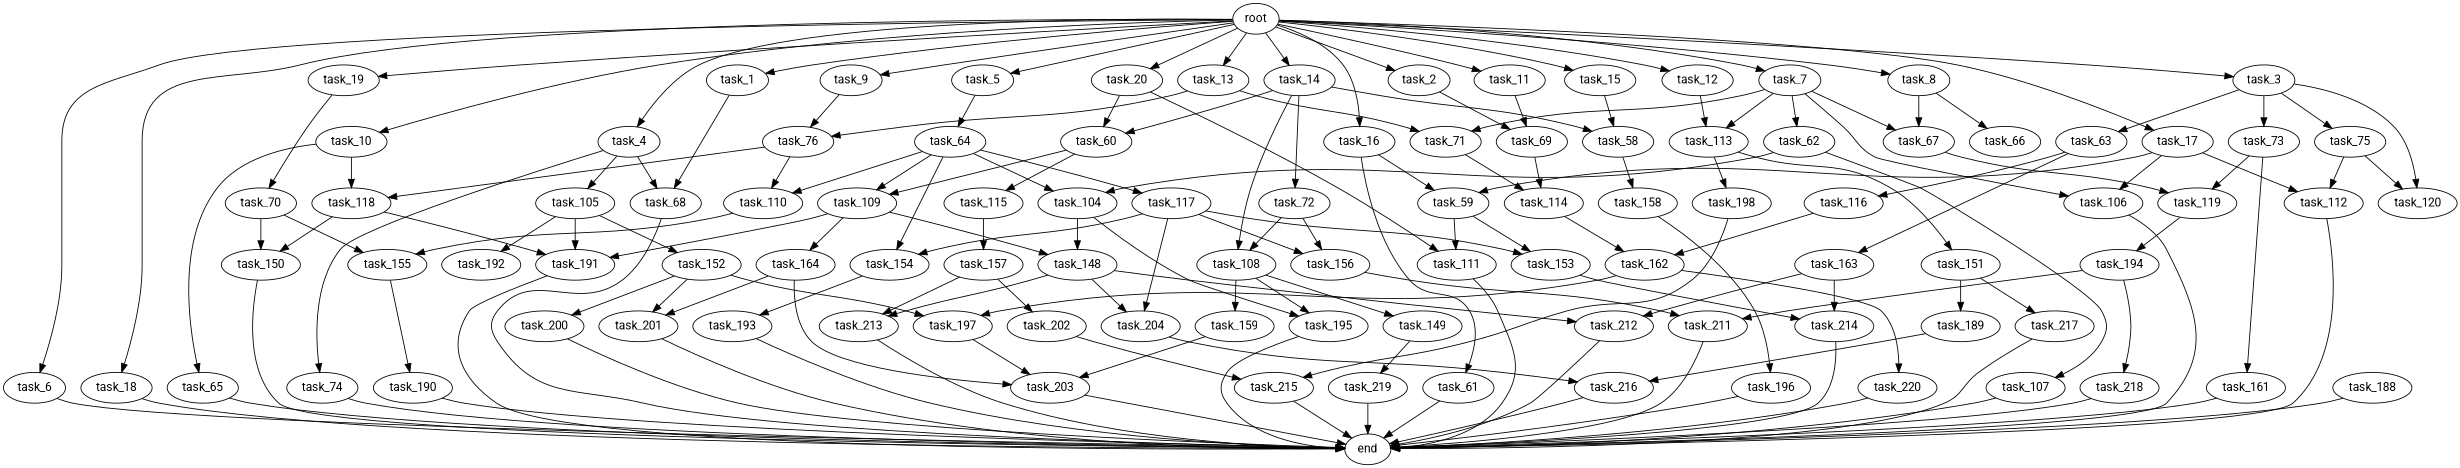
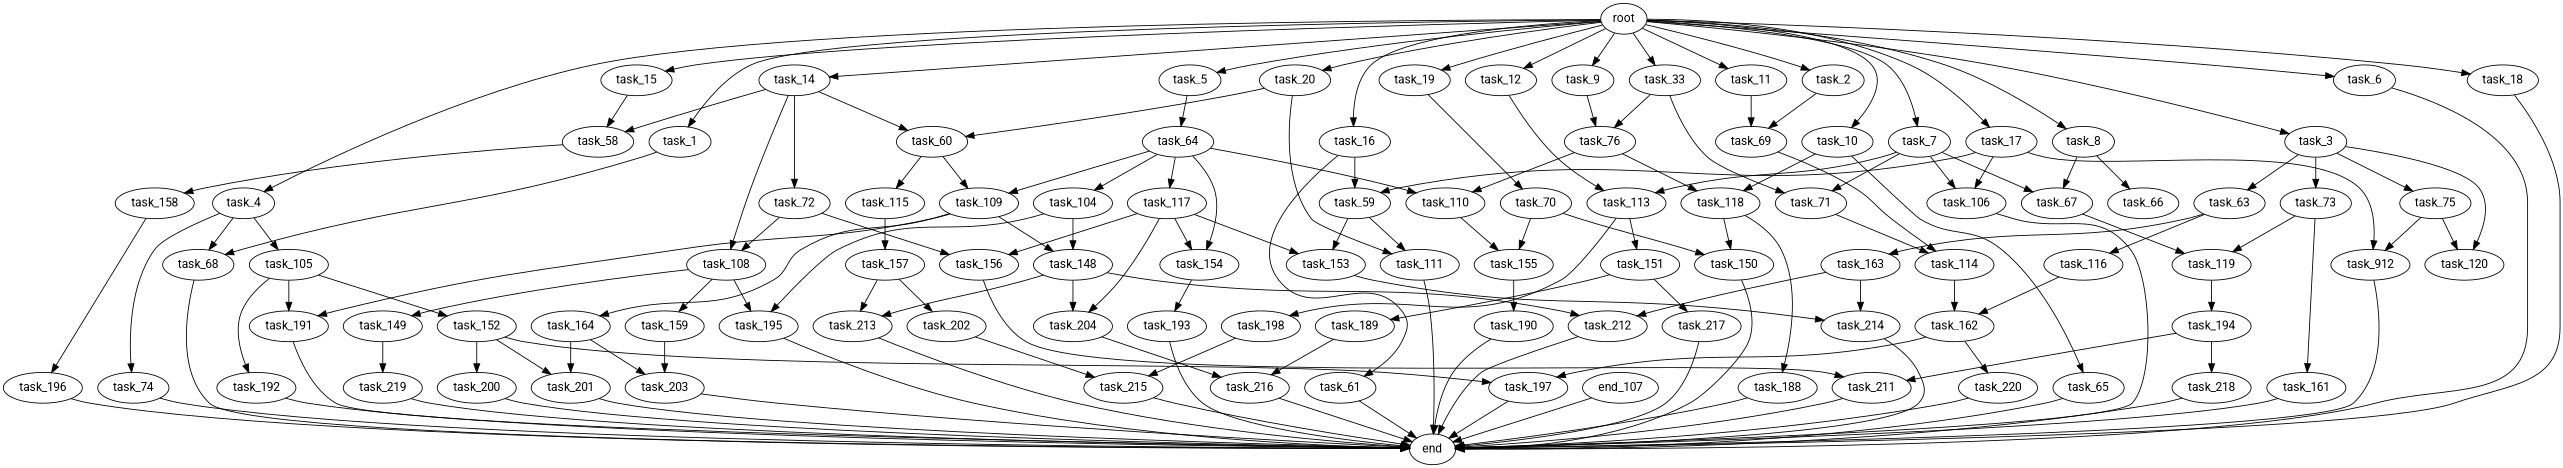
  digraph {
    fontname=Roboto
    node [fontname=Roboto]
    edge [fontname=Roboto]
    task_149
    task_219
    end
    task_192
    task_16
    task_59
    task_61
    task_111
    task_153
    task_150
    task_212
    task_115
    task_157
    task_213
    task_202
    task_158
    task_196
    task_19
    task_70
    task_155
    task_190
    task_119
    task_194
    task_211
    task_218
-   task_13
+   task_13 [label=task_33]
    task_76
    task_71
    task_118
    task_110
    task_114
    task_11
    task_69
    task_20
    task_60
    task_109
    task_113
    task_151
    task_198
    task_217
    task_189
    task_215
    task_68
    task_58
    task_117
    task_156
    task_154
    task_204
    task_214
    task_193
    task_216
    task_162
    task_220
    task_197
-   task_62
    task_104
-   task_107
+   task_107 [label=end_107]
    task_148
    task_195
    task_8
    task_66
    task_67
    task_6
    task_2
    task_72
    task_108
    task_159
    task_200
    task_63
    task_163
    task_116
    root
    task_7
    task_18
    task_4
    task_10
    task_12
    task_14
    task_1
    task_15
    task_3
    task_9
    task_5
    task_17
    task_106
    task_74
    task_105
    task_65
    task_73
    task_75
    task_120
    task_64
-   task_112
+   task_112 [label=task_912]
    task_152
    task_201
    task_188
    task_203
    task_191
    task_161
    task_164
    task_149 -> task_219
    task_219 -> end
+   task_192 -> end
    task_16 -> task_59
    task_16 -> task_61
    task_59 -> task_111
    task_59 -> task_153
    task_61 -> end
    task_111 -> end
    task_153 -> task_214
    task_150 -> end
    task_212 -> end
    task_115 -> task_157
    task_157 -> task_213
    task_157 -> task_202
    task_213 -> end
    task_202 -> task_215
    task_158 -> task_196
    task_196 -> end
    task_19 -> task_70
    task_70 -> task_150
    task_70 -> task_155
    task_155 -> task_190
    task_190 -> end
    task_119 -> task_194
    task_194 -> task_211
    task_194 -> task_218
    task_211 -> end
    task_218 -> end
    task_13 -> task_76
    task_13 -> task_71
    task_76 -> task_118
    task_76 -> task_110
    task_71 -> task_114
    task_118 -> task_150
-   task_118 -> task_191
+   task_118 -> task_188
    task_110 -> task_155
    task_114 -> task_162
    task_11 -> task_69
    task_69 -> task_114
    task_20 -> task_111
    task_20 -> task_60
    task_60 -> task_115
    task_60 -> task_109
    task_109 -> task_148
    task_109 -> task_191
    task_109 -> task_164
    task_113 -> task_151
    task_113 -> task_198
    task_151 -> task_217
    task_151 -> task_189
    task_198 -> task_215
    task_217 -> end
    task_189 -> task_216
    task_215 -> end
    task_68 -> end
    task_58 -> task_158
    task_117 -> task_153
    task_117 -> task_156
    task_117 -> task_154
    task_117 -> task_204
    task_156 -> task_211
    task_154 -> task_193
    task_204 -> task_216
    task_214 -> end
    task_193 -> end
    task_216 -> end
    task_162 -> task_220
    task_162 -> task_197
    task_220 -> end
-   task_197 -> task_203
-   task_62 -> task_104
-   task_62 -> task_107
+   task_197 -> end
    task_104 -> task_148
    task_104 -> task_195
    task_107 -> end
    task_148 -> task_212
    task_148 -> task_213
    task_148 -> task_204
    task_195 -> end
    task_8 -> task_66
    task_8 -> task_67
    task_67 -> task_119
    task_6 -> end
    task_2 -> task_69
    task_72 -> task_156
    task_72 -> task_108
    task_108 -> task_149
    task_108 -> task_195
    task_108 -> task_159
    task_159 -> task_203
    task_200 -> end
    task_63 -> task_163
    task_63 -> task_116
    task_163 -> task_212
    task_163 -> task_214
    task_116 -> task_162
    root -> task_16
    root -> task_19
    root -> task_13
    root -> task_11
    root -> task_20
    root -> task_8
    root -> task_6
    root -> task_2
    root -> task_7
    root -> task_18
    root -> task_4
    root -> task_10
    root -> task_12
    root -> task_14
    root -> task_1
    root -> task_15
    root -> task_3
    root -> task_9
    root -> task_5
    root -> task_17
    task_7 -> task_71
    task_7 -> task_113
-   task_7 -> task_62
    task_7 -> task_67
    task_7 -> task_106
    task_18 -> end
    task_4 -> task_68
    task_4 -> task_74
    task_4 -> task_105
    task_10 -> task_118
    task_10 -> task_65
    task_12 -> task_113
    task_14 -> task_60
    task_14 -> task_58
    task_14 -> task_72
    task_14 -> task_108
    task_1 -> task_68
    task_15 -> task_58
    task_3 -> task_63
    task_3 -> task_73
    task_3 -> task_75
    task_3 -> task_120
    task_9 -> task_76
    task_5 -> task_64
    task_17 -> task_59
    task_17 -> task_106
    task_17 -> task_112
    task_106 -> end
    task_74 -> end
    task_105 -> task_192
    task_105 -> task_152
    task_105 -> task_191
    task_65 -> end
    task_73 -> task_119
    task_73 -> task_161
    task_75 -> task_120
    task_75 -> task_112
    task_64 -> task_110
    task_64 -> task_109
    task_64 -> task_117
    task_64 -> task_154
    task_64 -> task_104
    task_112 -> end
    task_152 -> task_197
    task_152 -> task_200
    task_152 -> task_201
    task_201 -> end
    task_188 -> end
    task_203 -> end
    task_191 -> end
    task_161 -> end
    task_164 -> task_201
    task_164 -> task_203
  }
